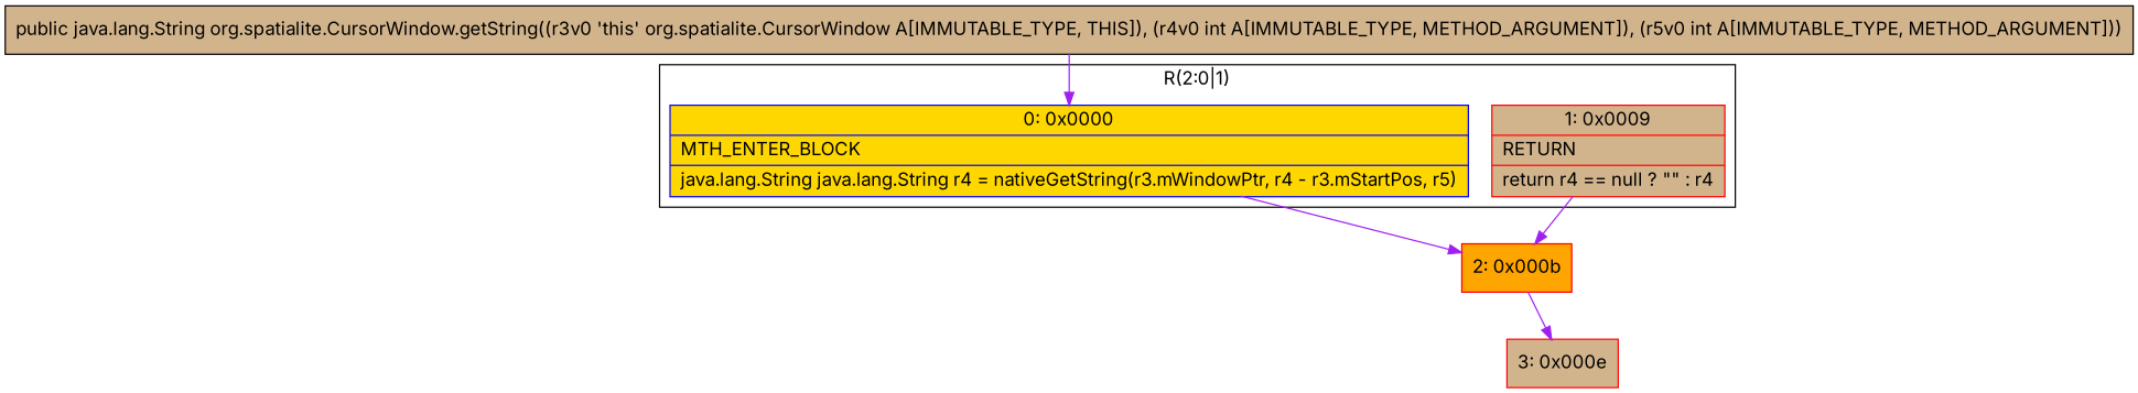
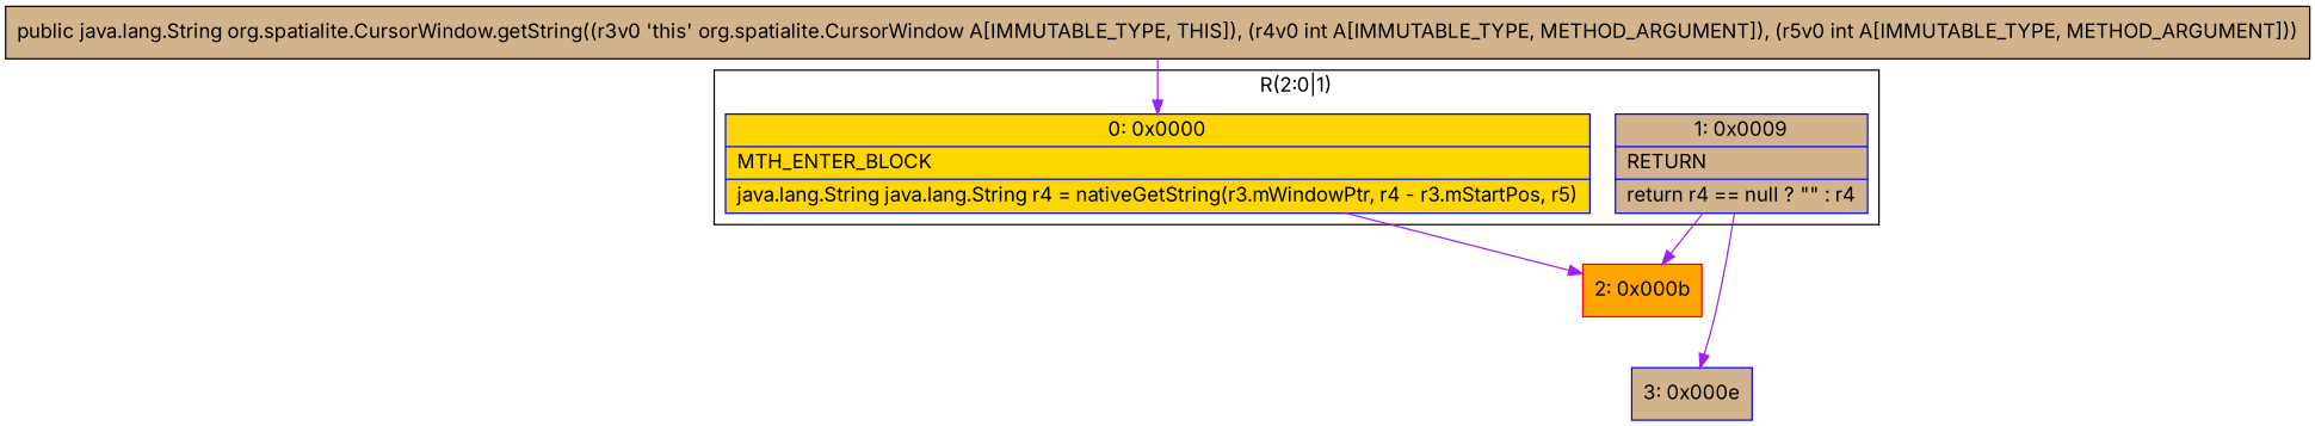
  digraph {
    fontname=Inter
    node [color=blue fillcolor=tan fontname=Inter shape=record style=filled]
    edge [color=purple fontname=Inter]
    n1 [fillcolor=gold label="{0\:\ 0x0000|MTH_ENTER_BLOCK\l|java.lang.String java.lang.String r4 = nativeGetString(r3.mWindowPtr, r4 \- r3.mStartPos, r5)\l}"]
-   n2 [color=red label="{1\:\ 0x0009|RETURN\l|return r4 == null ? \"\" : r4\l}"]
+   n2 [label="{1\:\ 0x0009|RETURN\l|return r4 == null ? \"\" : r4\l}"]
    n3 [color=red fillcolor=orange label="{2\:\ 0x000b}"]
-   n4 [color=red label="{3\:\ 0x000e}"]
+   n4 [label="{3\:\ 0x000e}"]
    n5 [label="{public java.lang.String org.spatialite.CursorWindow.getString((r3v0 'this' org.spatialite.CursorWindow A[IMMUTABLE_TYPE, THIS]), (r4v0 int A[IMMUTABLE_TYPE, METHOD_ARGUMENT]), (r5v0 int A[IMMUTABLE_TYPE, METHOD_ARGUMENT])) }" color=""]
    subgraph cluster_1 {
      label="R(2:0|1)"
      n1
      n2
    }
    n1 -> n3
    n2 -> n3
-   n3 -> n4
+   n2 -> n4
    n5 -> n1
  }
